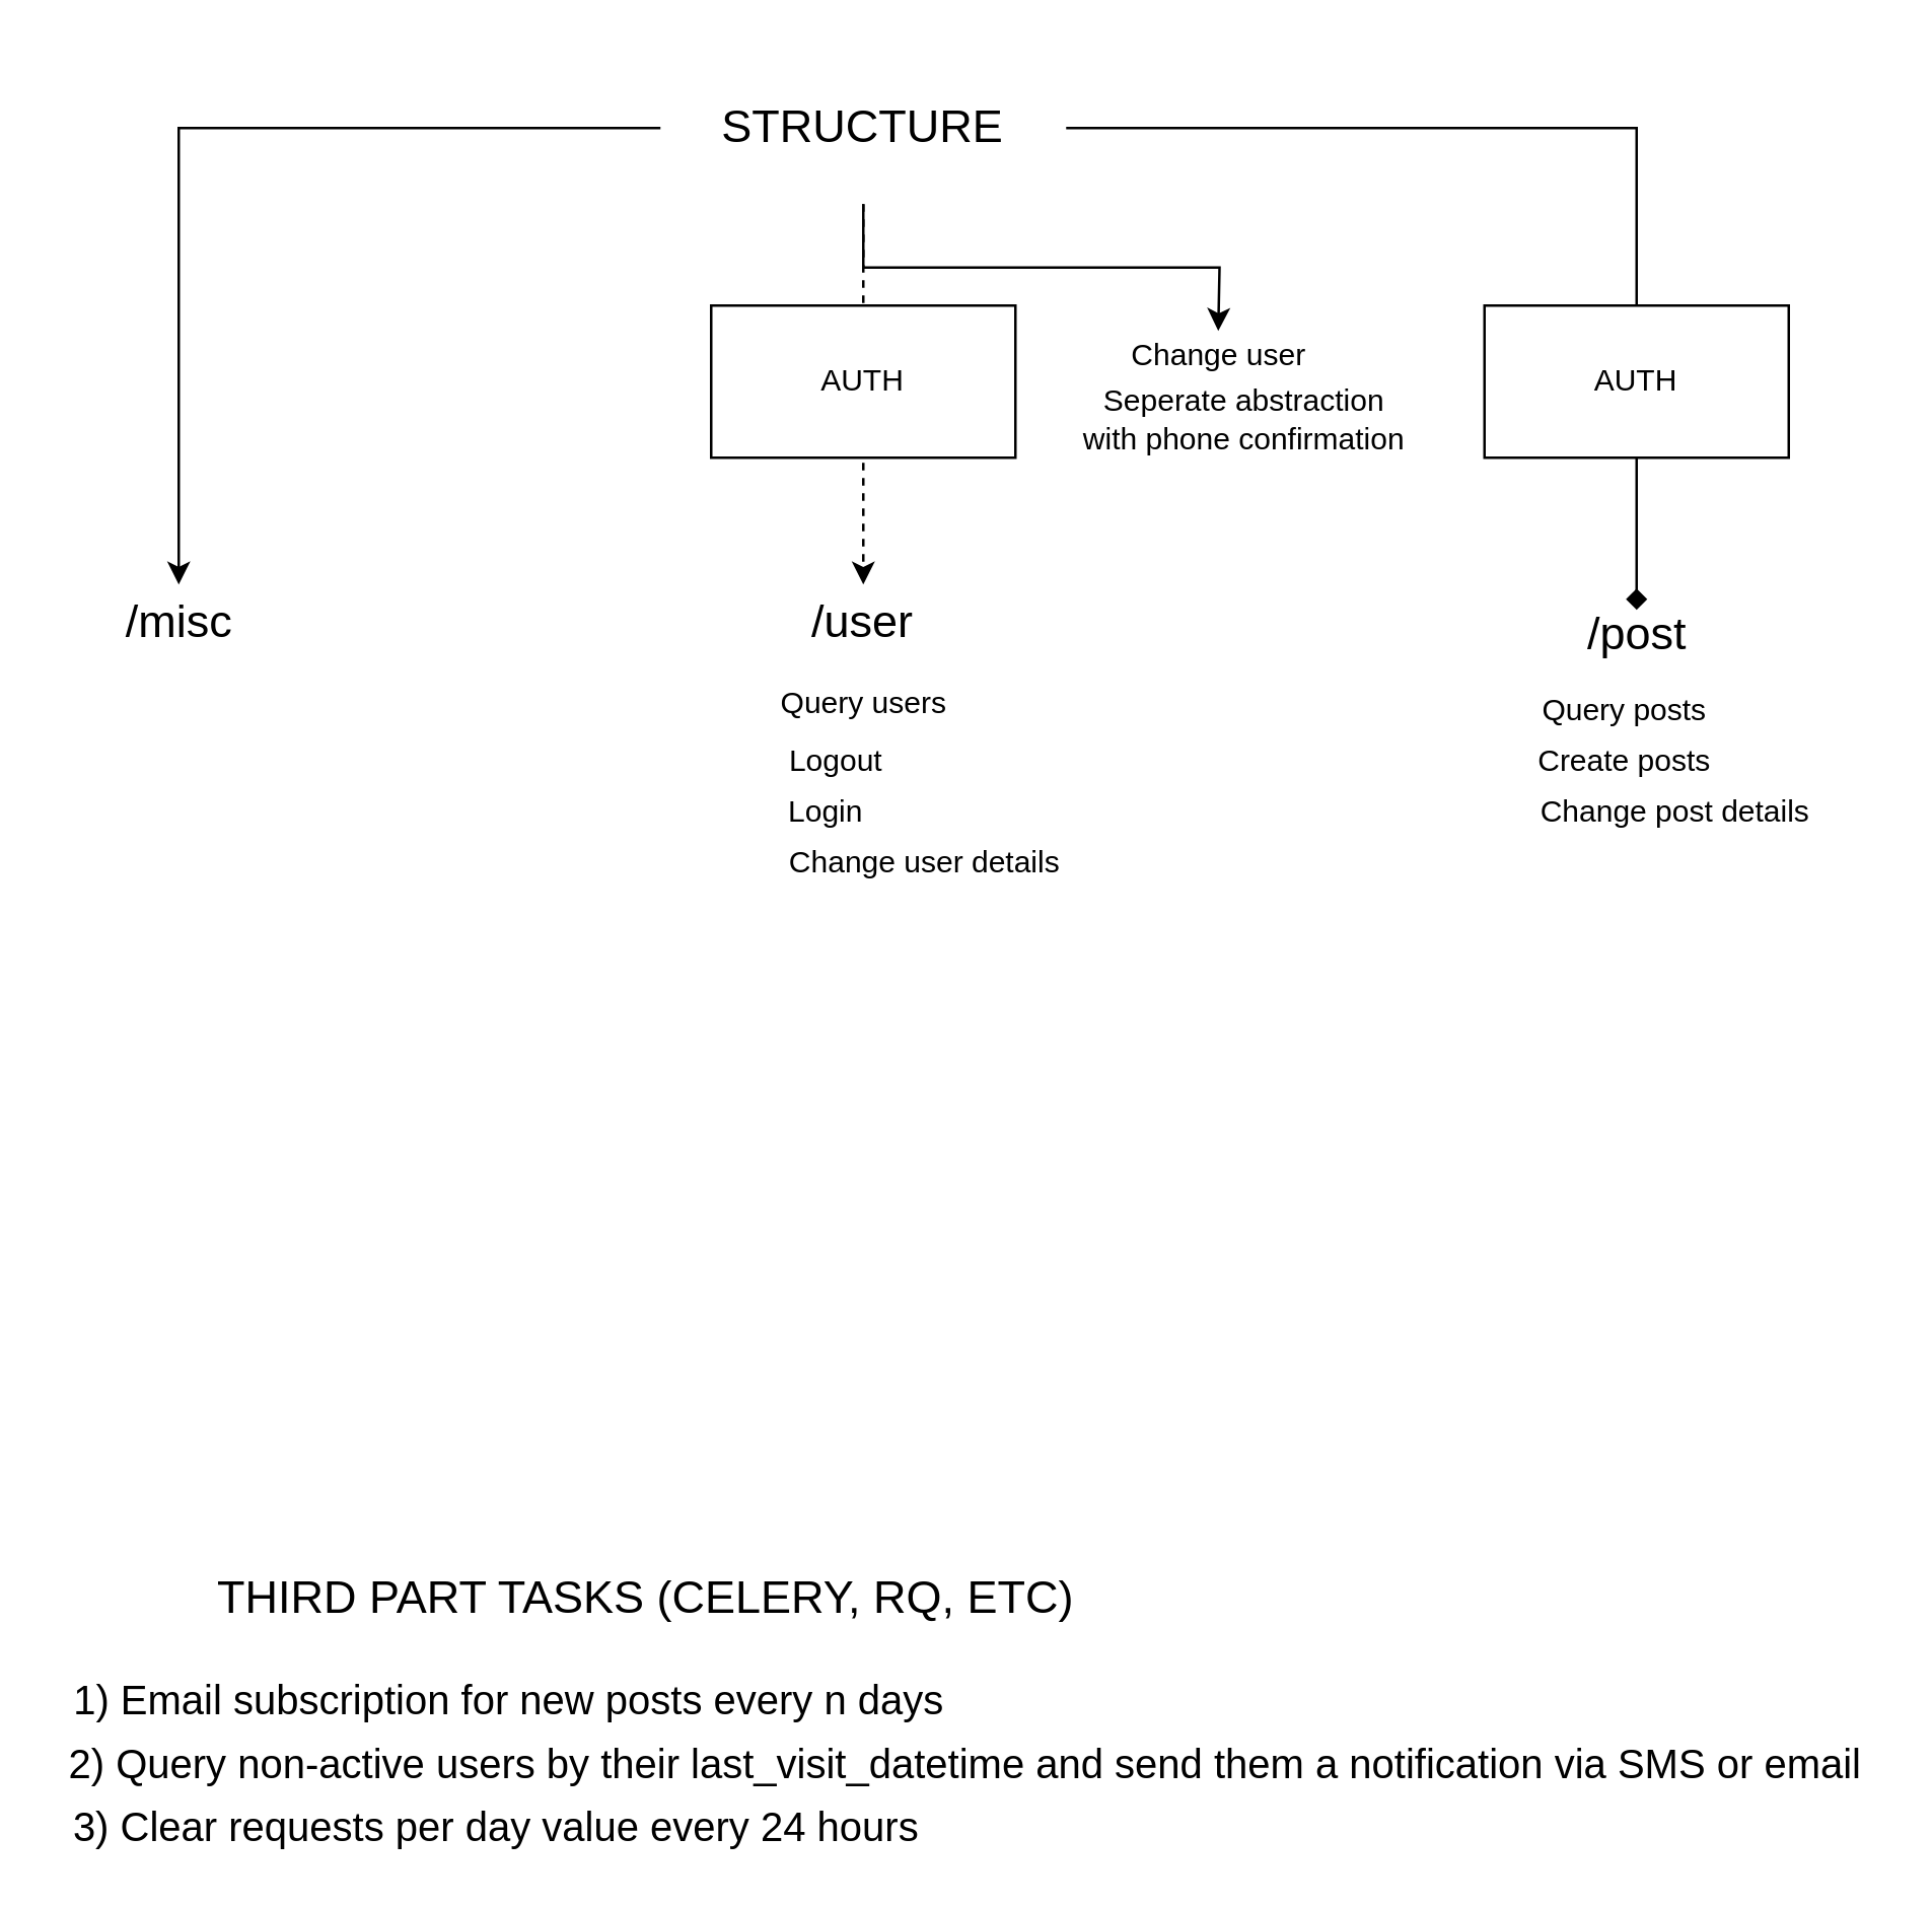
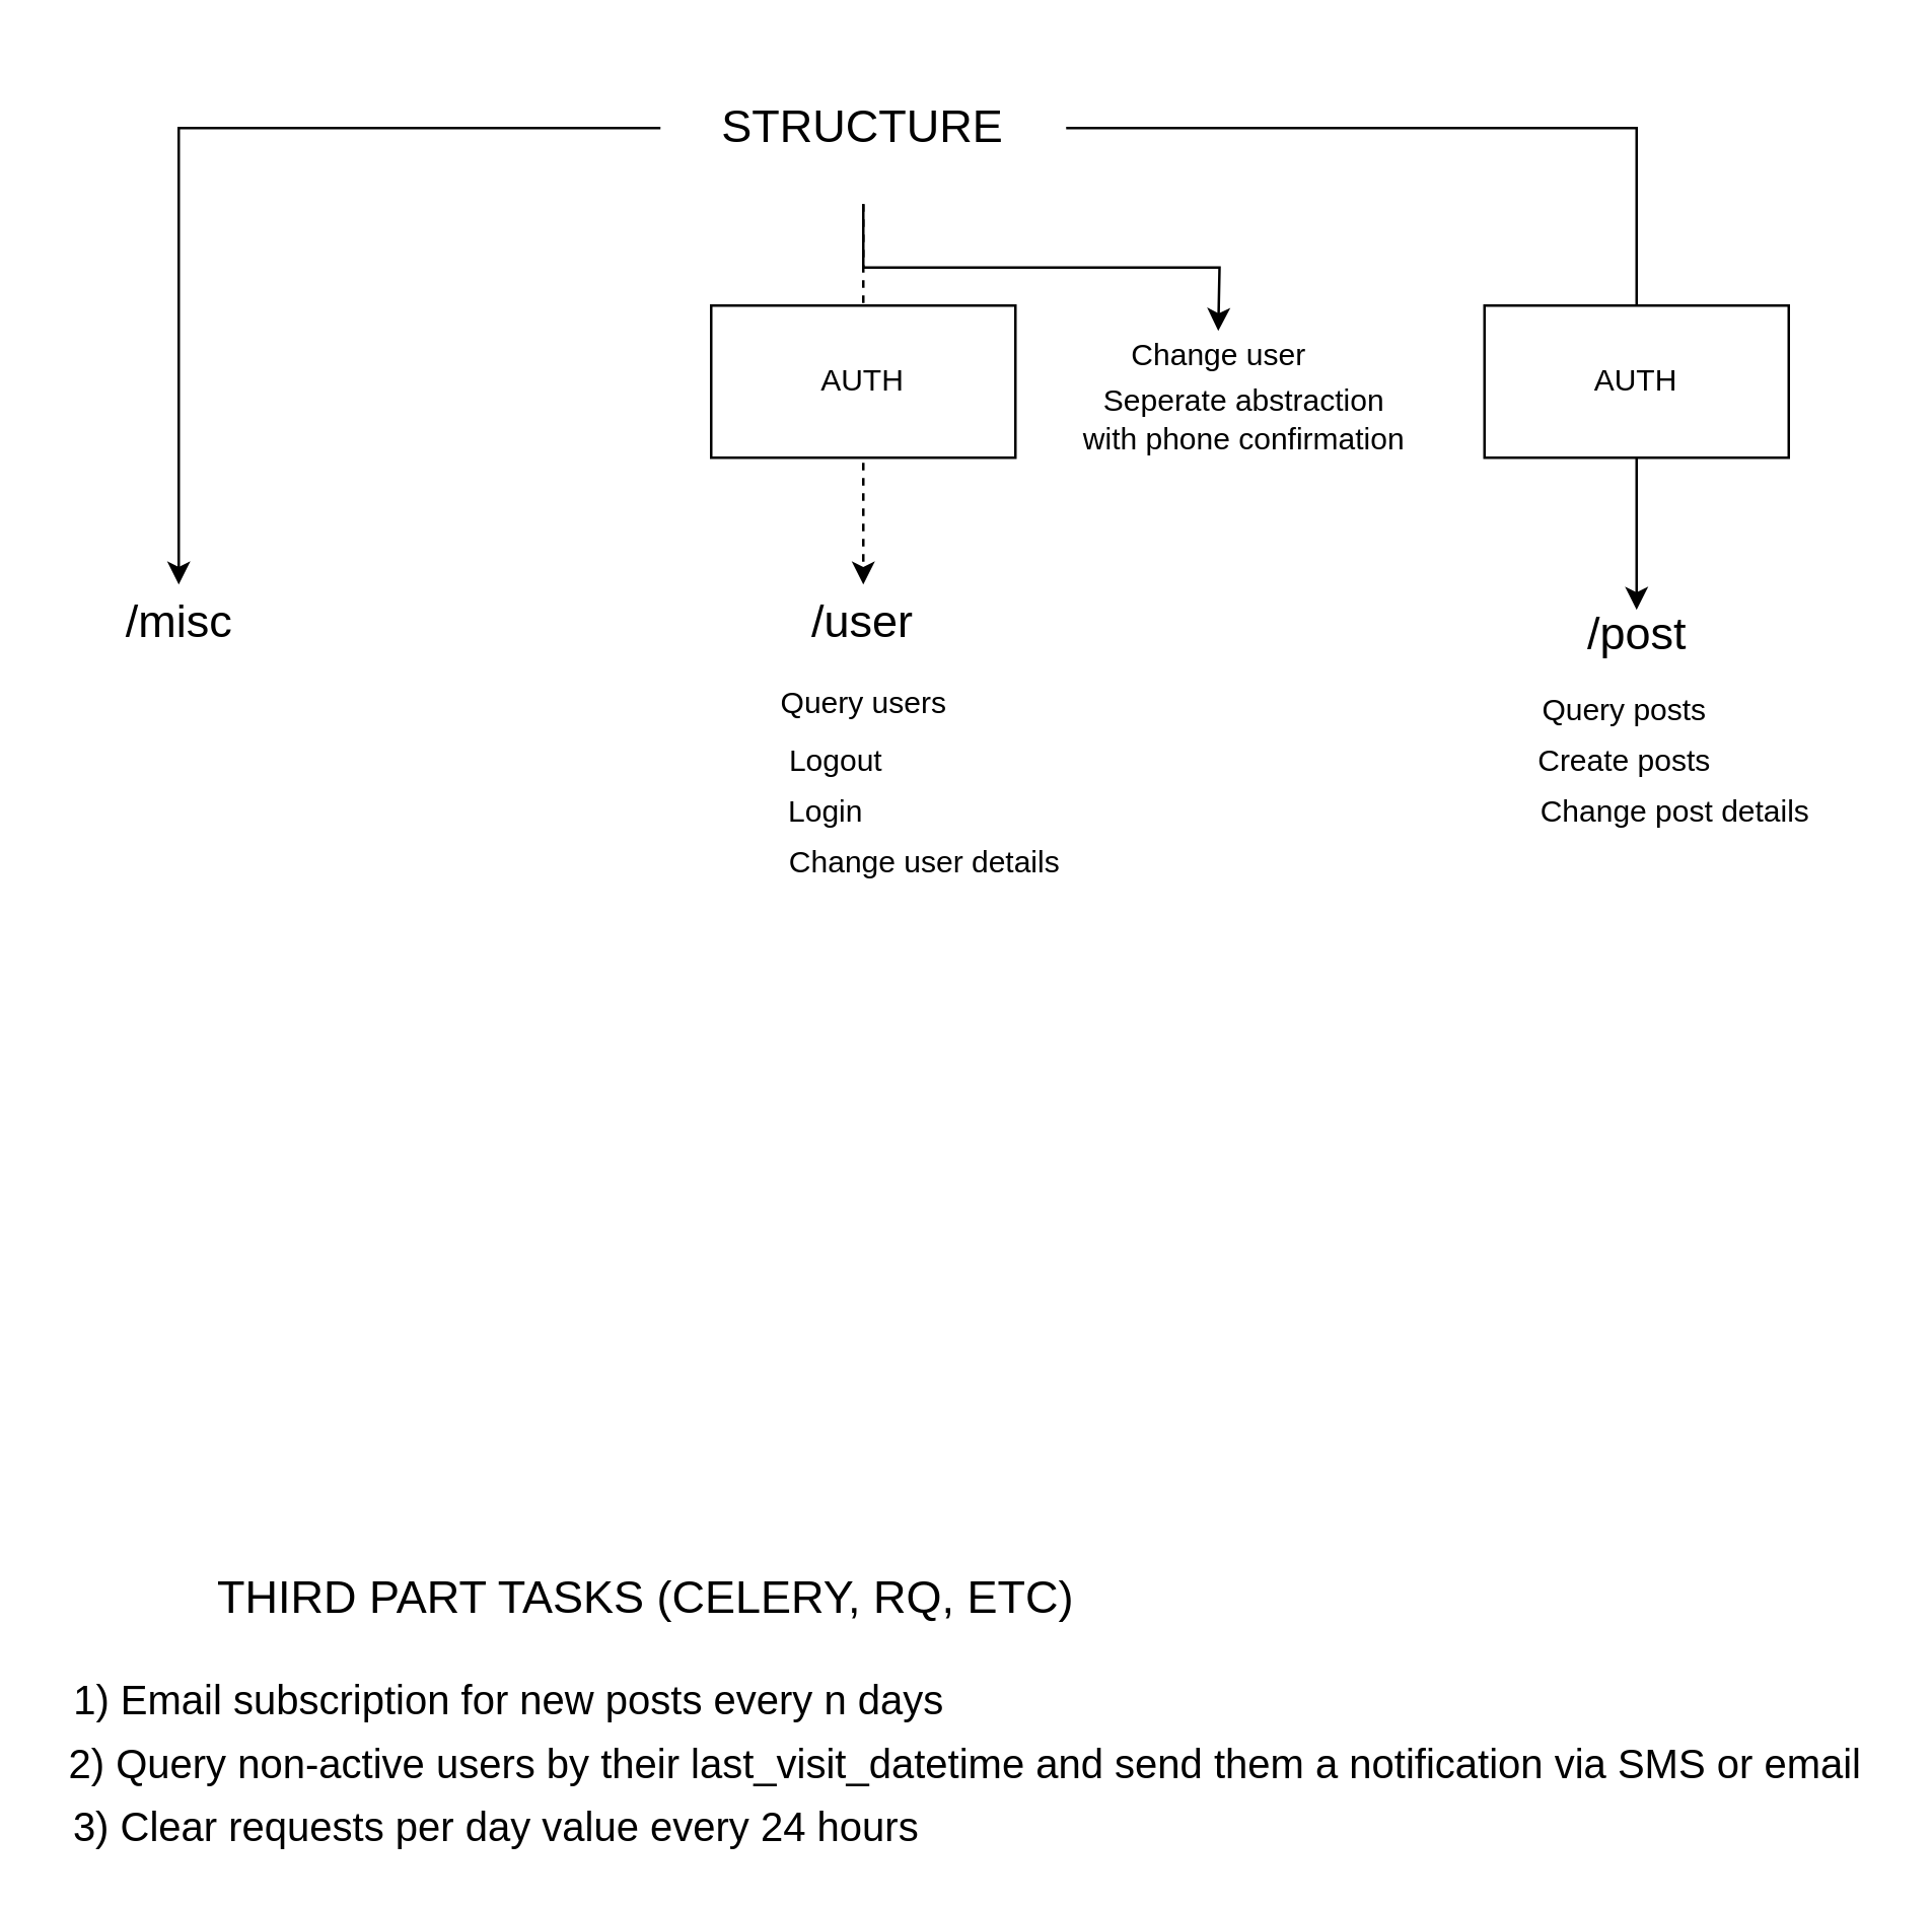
  <mxCell id="0" />
  <mxCell id="1" parent="0" />
  <mxCell id="2" style="edgeStyle=orthogonalEdgeStyle;rounded=0;orthogonalLoop=1;jettySize=auto;html=1;fontSize=18;" edge="1" parent="1" source="6" target="9"><mxGeometry relative="1" as="geometry" /></mxCell>
  <mxCell id="3" style="edgeStyle=orthogonalEdgeStyle;rounded=0;orthogonalLoop=1;jettySize=auto;html=1;exitX=0.5;exitY=1;exitDx=0;exitDy=0;fontSize=18;dashed=1;" edge="1" parent="1" source="6" target="7"><mxGeometry relative="1" as="geometry" /></mxCell>
- <mxCell id="4" style="edgeStyle=orthogonalEdgeStyle;rounded=0;orthogonalLoop=1;jettySize=auto;html=1;exitX=1;exitY=0.5;exitDx=0;exitDy=0;fontSize=18;endArrow=diamond;" edge="1" parent="1" source="6" target="8"><mxGeometry relative="1" as="geometry" /></mxCell>
+ <mxCell id="4" style="edgeStyle=orthogonalEdgeStyle;rounded=0;orthogonalLoop=1;jettySize=auto;html=1;exitX=1;exitY=0.5;exitDx=0;exitDy=0;fontSize=18;" edge="1" parent="1" source="6" target="8"><mxGeometry relative="1" as="geometry" /></mxCell>
  <mxCell id="5" style="edgeStyle=orthogonalEdgeStyle;rounded=0;orthogonalLoop=1;jettySize=auto;html=1;exitX=0.5;exitY=1;exitDx=0;exitDy=0;fontSize=12;" edge="1" parent="1" source="6"><mxGeometry relative="1" as="geometry"><mxPoint x="480" y="130" as="targetPoint" /></mxGeometry></mxCell>
  <mxCell id="6" value="&lt;font style=&quot;font-size: 18px&quot;&gt;STRUCTURE&lt;/font&gt;" style="text;html=1;strokeColor=none;fillColor=none;align=center;verticalAlign=middle;whiteSpace=wrap;rounded=0;" vertex="1" parent="1"><mxGeometry x="260" y="20" width="160" height="60" as="geometry" /></mxCell>
  <mxCell id="7" value="&lt;font style=&quot;font-size: 18px&quot;&gt;/user&lt;/font&gt;" style="text;html=1;strokeColor=none;fillColor=none;align=center;verticalAlign=middle;whiteSpace=wrap;rounded=0;" vertex="1" parent="1"><mxGeometry x="310" y="230" width="60" height="30" as="geometry" /></mxCell>
  <mxCell id="8" value="&lt;font style=&quot;font-size: 18px&quot;&gt;/post&lt;/font&gt;" style="text;html=1;align=center;verticalAlign=middle;resizable=0;points=[];autosize=1;strokeColor=none;fillColor=none;" vertex="1" parent="1"><mxGeometry x="620" y="240" width="50" height="20" as="geometry" /></mxCell>
  <mxCell id="9" value="/misc" style="text;html=1;align=center;verticalAlign=middle;resizable=0;points=[];autosize=1;strokeColor=none;fillColor=none;fontSize=18;" vertex="1" parent="1"><mxGeometry x="40" y="230" width="60" height="30" as="geometry" /></mxCell>
  <mxCell id="10" value="&lt;font style=&quot;font-size: 12px&quot;&gt;Query users&lt;/font&gt;" style="text;html=1;align=center;verticalAlign=middle;resizable=0;points=[];autosize=1;strokeColor=none;fillColor=none;fontSize=18;" vertex="1" parent="1"><mxGeometry x="300" y="260" width="80" height="30" as="geometry" /></mxCell>
  <mxCell id="11" value="AUTH" style="rounded=0;whiteSpace=wrap;html=1;fontSize=12;" vertex="1" parent="1"><mxGeometry x="280" y="120" width="120" height="60" as="geometry" /></mxCell>
  <mxCell id="12" value="AUTH" style="rounded=0;whiteSpace=wrap;html=1;fontSize=12;" vertex="1" parent="1"><mxGeometry x="585" y="120" width="120" height="60" as="geometry" /></mxCell>
  <mxCell id="13" value="Change user" style="text;html=1;align=center;verticalAlign=middle;resizable=0;points=[];autosize=1;strokeColor=none;fillColor=none;fontSize=12;" vertex="1" parent="1"><mxGeometry x="440" y="130" width="80" height="20" as="geometry" /></mxCell>
  <mxCell id="14" value="Seperate abstraction &lt;br&gt;with phone confirmation" style="text;html=1;align=center;verticalAlign=middle;resizable=0;points=[];autosize=1;strokeColor=none;fillColor=none;fontSize=12;" vertex="1" parent="1"><mxGeometry x="420" y="150" width="140" height="30" as="geometry" /></mxCell>
  <mxCell id="15" value="Logout" style="text;html=1;align=center;verticalAlign=middle;resizable=0;points=[];autosize=1;strokeColor=none;fillColor=none;fontSize=12;" vertex="1" parent="1"><mxGeometry x="304" y="290" width="50" height="20" as="geometry" /></mxCell>
  <mxCell id="16" value="Login" style="text;html=1;align=center;verticalAlign=middle;resizable=0;points=[];autosize=1;strokeColor=none;fillColor=none;fontSize=12;" vertex="1" parent="1"><mxGeometry x="300" y="310" width="50" height="20" as="geometry" /></mxCell>
  <mxCell id="17" value="Change user details" style="text;html=1;align=center;verticalAlign=middle;resizable=0;points=[];autosize=1;strokeColor=none;fillColor=none;fontSize=12;" vertex="1" parent="1"><mxGeometry x="304" y="330" width="120" height="20" as="geometry" /></mxCell>
  <mxCell id="18" value="Query posts" style="text;html=1;align=center;verticalAlign=middle;resizable=0;points=[];autosize=1;strokeColor=none;fillColor=none;fontSize=12;" vertex="1" parent="1"><mxGeometry x="600" y="270" width="80" height="20" as="geometry" /></mxCell>
  <mxCell id="19" value="Create posts" style="text;html=1;align=center;verticalAlign=middle;resizable=0;points=[];autosize=1;strokeColor=none;fillColor=none;fontSize=12;" vertex="1" parent="1"><mxGeometry x="600" y="290" width="80" height="20" as="geometry" /></mxCell>
  <mxCell id="20" value="Change post details" style="text;html=1;align=center;verticalAlign=middle;resizable=0;points=[];autosize=1;strokeColor=none;fillColor=none;fontSize=12;" vertex="1" parent="1"><mxGeometry x="600" y="310" width="120" height="20" as="geometry" /></mxCell>
  <mxCell id="21" value="&lt;font style=&quot;font-size: 18px&quot;&gt;THIRD PART TASKS (CELERY, RQ, ETC)&lt;/font&gt;" style="text;html=1;align=center;verticalAlign=middle;resizable=0;points=[];autosize=1;strokeColor=none;fillColor=none;fontSize=12;" vertex="1" parent="1"><mxGeometry x="79" y="620" width="350" height="20" as="geometry" /></mxCell>
  <mxCell id="22" value="&lt;font style=&quot;font-size: 16px&quot;&gt;1) Email subscription for new posts every n days&lt;/font&gt;" style="text;html=1;align=center;verticalAlign=middle;resizable=0;points=[];autosize=1;strokeColor=none;fillColor=none;fontSize=18;" vertex="1" parent="1"><mxGeometry x="20" y="655" width="360" height="30" as="geometry" /></mxCell>
  <mxCell id="23" value="2) Query non-active users by their last_visit_datetime and send them a notification via SMS or email" style="text;html=1;align=center;verticalAlign=middle;resizable=0;points=[];autosize=1;strokeColor=none;fillColor=none;fontSize=16;" vertex="1" parent="1"><mxGeometry x="20" y="685" width="720" height="20" as="geometry" /></mxCell>
  <mxCell id="24" value="3) Clear requests per day value every 24 hours" style="text;html=1;align=center;verticalAlign=middle;resizable=0;points=[];autosize=1;strokeColor=none;fillColor=none;fontSize=16;" vertex="1" parent="1"><mxGeometry x="20" y="710" width="350" height="20" as="geometry" /></mxCell>
